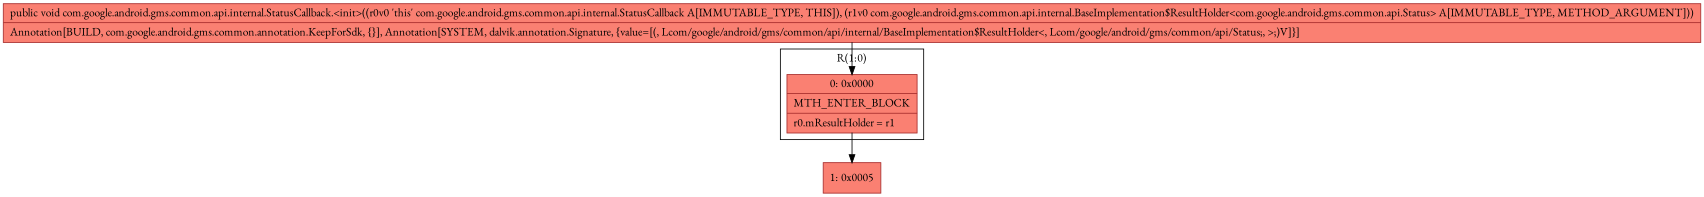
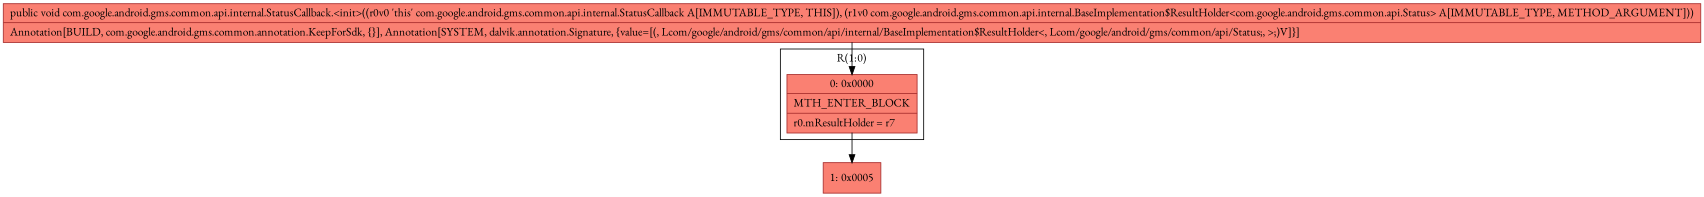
  digraph {
    fontname="EB Garamond"
    node [color=brown shape=record style=filled fillcolor=salmon fontname="EB Garamond"]
    edge [fontname="EB Garamond"]
-   n1 [label="{0\:\ 0x0000|MTH_ENTER_BLOCK\l|r0.mResultHolder = r1\l}"]
+   n1 [label="{0\:\ 0x0000|MTH_ENTER_BLOCK\l|r0.mResultHolder = r7\l}"]
    n2 [label="{1\:\ 0x0005}"]
    n3 [label="{public void com.google.android.gms.common.api.internal.StatusCallback.\<init\>((r0v0 'this' com.google.android.gms.common.api.internal.StatusCallback A[IMMUTABLE_TYPE, THIS]), (r1v0 com.google.android.gms.common.api.internal.BaseImplementation$ResultHolder\<com.google.android.gms.common.api.Status\> A[IMMUTABLE_TYPE, METHOD_ARGUMENT]))  | Annotation[BUILD, com.google.android.gms.common.annotation.KeepForSdk, \{\}], Annotation[SYSTEM, dalvik.annotation.Signature, \{value=[(, Lcom\/google\/android\/gms\/common\/api\/internal\/BaseImplementation$ResultHolder\<, Lcom\/google\/android\/gms\/common\/api\/Status;, \>;)V]\}]\l}"]
    subgraph cluster_1 {
      label="R(1:0)"
      n1
    }
    n1 -> n2
    n3 -> n1
  }
